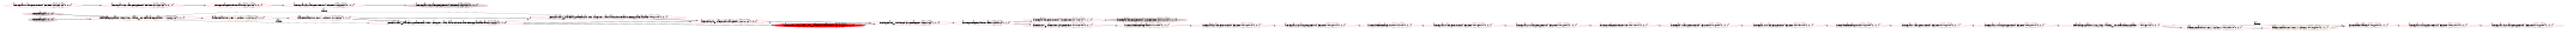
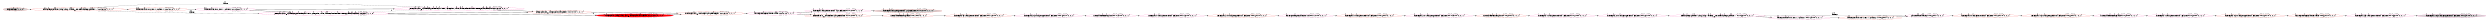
  digraph {
    rankdir=LR
    node [color=deeppink fillcolor=white shape=ellipse style=filled]
    edge [style=bold]
    n1 [color=red label="br.setIncludeBaseInRange(false)@@@11@@@['0', '0', '1']"]
    n2 [color=red label="assertEquals(95.0,axis.getLowerBound(),EPSILON)@@@12@@@['0', '0', '1']"]
    n3 [label="assertEquals(205.0,axis.getUpperBound(),EPSILON)@@@13@@@['0', '0', '1']"]
    n4 [label="assertEquals(210.0,axis.getUpperBound(),EPSILON)@@@19@@@['0', '0', '1']"]
    n5 [color=red label="br.setIncludeBaseInRange(true)@@@20@@@['0', '0', '1']"]
    n6 [label="assertEquals(0.0,axis.getLowerBound(),EPSILON)@@@21@@@['0', '0', '1']"]
    n7 [color=red label="assertEquals(1050.0,axis.getUpperBound(),EPSILON)@@@28@@@['0', '0', '1']"]
+   n8 [label="br.setIncludeBaseInRange(false)@@@29@@@['0', '0', '1']"]
    n9 [label="assertEquals(0.0,axis.getLowerBound(),EPSILON)@@@30@@@['0', '0', '1']"]
    n10 [color=red label="DefaultCategoryDataset<String,String> dataset = new DefaultCategoryDataset<>()@@@3@@@['1', '1', '1']"]
    n11 [label="JFreeChart chart = ChartFactory.createLineChart(\"Test\",\"Categories\",\"Value\",dataset,PlotOrientation.VERTICAL,false,false,false)@@@6@@@['1', '1', '0']"]
    n12 [label="JFreeChart chart = ChartFactory.createBarChart(\"Test\",\"Categories\",\"Value\",dataset,PlotOrientation.VERTICAL,false,false,false)@@@6@@@['0', '0', '1']"]
    n13 [color=red label="dataset.setValue(100.0,\"Row 1\",\"Column 1\")@@@4@@@['1', '1', '1']"]
    n14 [color=red label="dataset2.setValue(1000.0,\"Row 1\",\"Column 2\")@@@25@@@['0', '0', '1']"]
    n15 [label="plot.setDataset(dataset2)@@@26@@@['0', '0', '1']"]
    n16 [color=red label="assertEquals(0.0,axis.getLowerBound(),EPSILON)@@@27@@@['0', '0', '1']"]
    n17 [label="assertEquals(axis.getLowerBound(),95.0,EPSILON)@@@10@@@['1', '1', '0']"]
    n18 [color=red fillcolor=lightgray label="assertEquals(axis.getUpperBound(),205.0,EPSILON)@@@11@@@['1', '1', '0']"]
    n19 [color=red label="assertEquals(1050.0,axis.getUpperBound(),EPSILON)@@@31@@@['0', '0', '1']"]
    n20 [color=red label="axis.setAutoRangeIncludesZero(false)@@@32@@@['0', '0', '1']"]
    n21 [label="assertEquals(895.0,axis.getLowerBound(),EPSILON)@@@33@@@['0', '0', '1']"]
    n22 [fillcolor=lightgray label="assertEquals(1005.0,axis.getUpperBound(),EPSILON)@@@34@@@['0', '0', '1']"]
    n23 [color=red label="assertEquals(0.0,axis.getLowerBound(),EPSILON)@@@18@@@['0', '0', '1']"]
    n24 [fillcolor=red label="CategoryPlot<String,String> plot = (CategoryPlot)chart.getPlot()@@@7@@@['0', '1', '0']"]
    n25 [color=red label="NumberAxis axis = (NumberAxis)plot.getRangeAxis()@@@8@@@['1', '1', '1']"]
    n26 [label="axis.setAutoRangeIncludesZero(false)@@@9@@@['1', '1', '1']"]
    n27 [label="assertEquals(210.0,axis.getUpperBound(),EPSILON)@@@22@@@['0', '0', '1']"]
-   n28 [fillcolor=lightgray label="testAutoRange2['0', '1', '0']" shape=diamond]
    n29 [label="br.setIncludeBaseInRange(true)@@@14@@@['0', '0', '1']"]
    n30 [label="assertEquals(0.0,axis.getLowerBound(),EPSILON)@@@15@@@['0', '0', '1']"]
    n31 [color=red label="CategoryPlot plot = (CategoryPlot)chart.getPlot()@@@7@@@['1', '0', '1']"]
    n32 [label="DefaultCategoryDataset<String,String> dataset2 = new DefaultCategoryDataset<>()@@@23@@@['0', '0', '1']"]
    n33 [label="dataset2.setValue(900.0,\"Row 1\",\"Column 1\")@@@24@@@['0', '0', '1']"]
    n34 [color=red label="assertEquals(210.0,axis.getUpperBound(),EPSILON)@@@16@@@['0', '0', '1']"]
    n35 [label="axis.setAutoRangeIncludesZero(true)@@@17@@@['0', '0', '1']"]
    n36 [label="dataset.setValue(200.0,\"Row 1\",\"Column 2\")@@@5@@@['1', '1', '1']"]
    n37 [color=red label="BarRenderer br = (BarRenderer)plot.getRenderer()@@@10@@@['0', '0', '1']"]
    n38 [color=red fillcolor=lightgray label="testAutoRange2['1', '0', '0']"]
    n1 -> n2
    n2 -> n3
    n3 -> n29
    n4 -> n5
    n5 -> n6
    n6 -> n27
+   n7 -> n8
+   n8 -> n9
    n9 -> n19
    n10 -> n11 [label=dataset style=solid]
    n10 -> n12 [label=dataset style=solid]
    n10 -> n13
    n11 -> n12 [label=0 style=dashed]
    n11 -> n24
    n11 -> n31
    n12 -> n31
    n13 -> n36
    n14 -> n15
    n15 -> n16
    n16 -> n7
    n17 -> n18
    n19 -> n20
    n20 -> n21
    n21 -> n22
    n23 -> n4
    n24 -> n25
    n25 -> n26
    n26 -> n17
    n26 -> n37
    n27 -> n32
-   n28 -> n10
    n29 -> n30
    n30 -> n34
    n31 -> n24 [label=0 style=dashed]
    n31 -> n25
    n32 -> n15 [label=dataset2 style=solid]
    n32 -> n33
    n33 -> n14
    n34 -> n35
    n35 -> n23
    n36 -> n11
    n36 -> n12
    n37 -> n1
    n38 -> n10
  }
